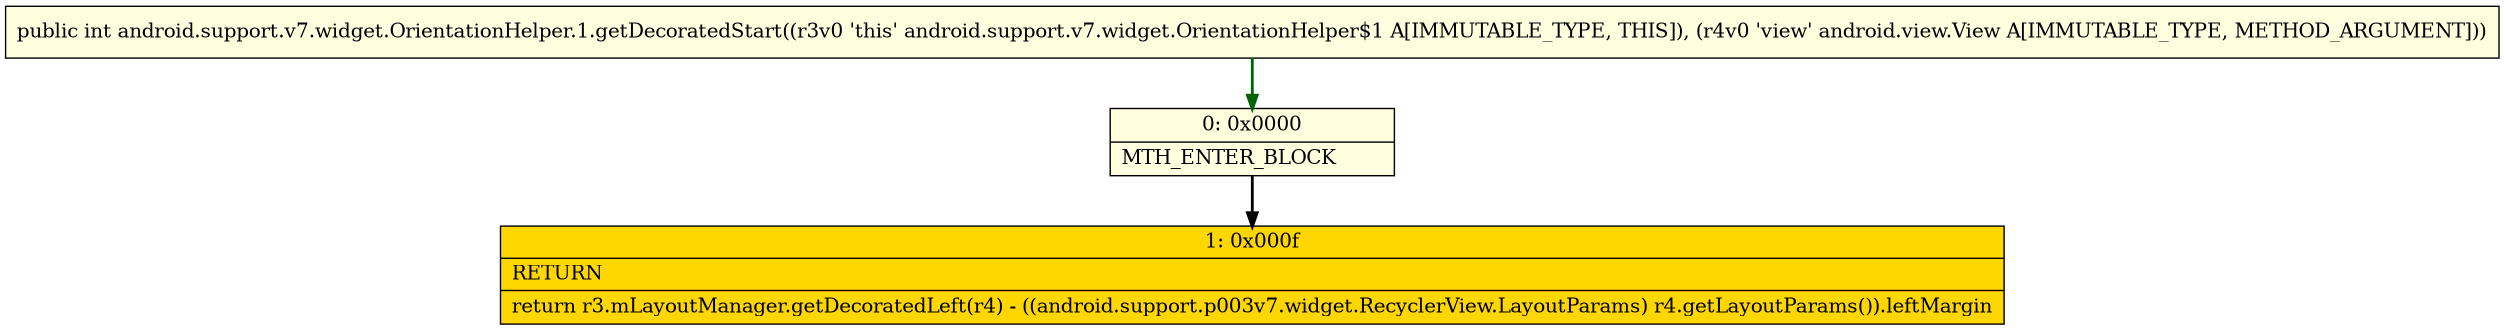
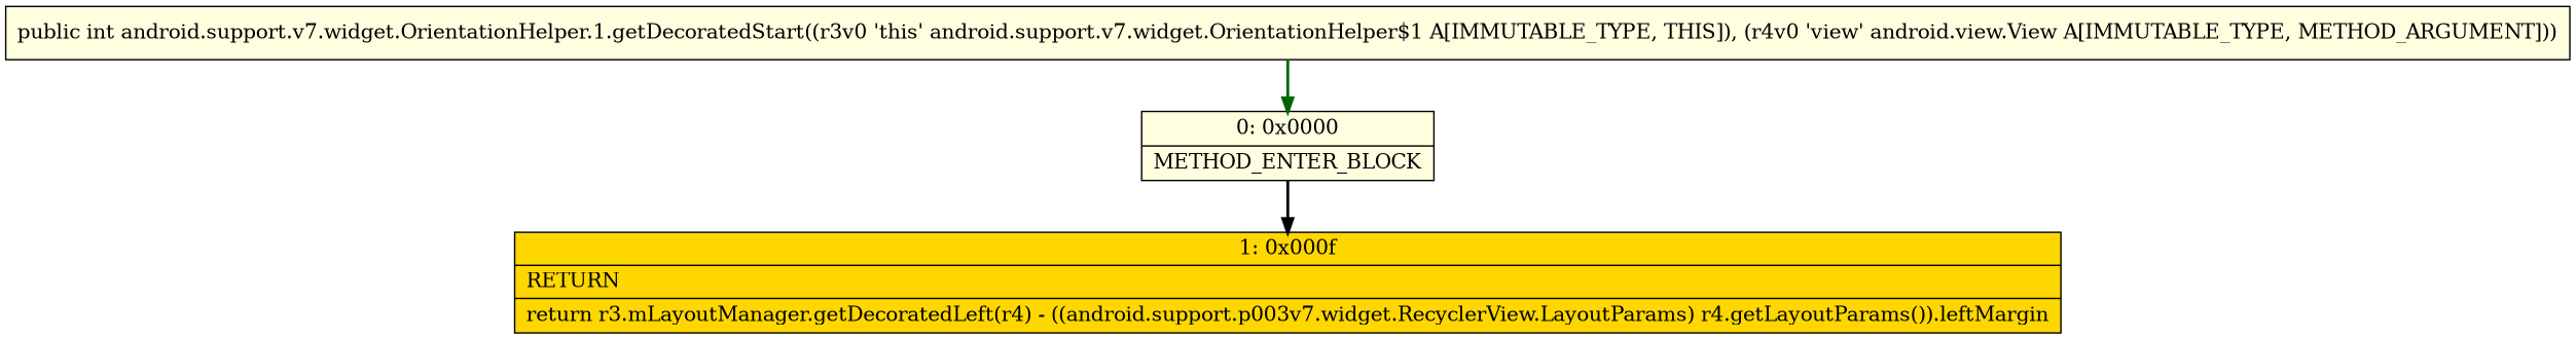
  digraph {
    node [shape=record style=filled fillcolor=lightyellow]
    edge [style=bold]
-   n1 [label="{0\:\ 0x0000|MTH_ENTER_BLOCK\l}"]
+   n1 [label="{0\:\ 0x0000|METHOD_ENTER_BLOCK\l}"]
    n2 [label="{1\:\ 0x000f|RETURN\l|return r3.mLayoutManager.getDecoratedLeft(r4) \- ((android.support.p003v7.widget.RecyclerView.LayoutParams) r4.getLayoutParams()).leftMargin\l}" fillcolor=gold]
    n3 [label="{public int android.support.v7.widget.OrientationHelper.1.getDecoratedStart((r3v0 'this' android.support.v7.widget.OrientationHelper$1 A[IMMUTABLE_TYPE, THIS]), (r4v0 'view' android.view.View A[IMMUTABLE_TYPE, METHOD_ARGUMENT])) }"]
    n1 -> n2 [color=black]
    n3 -> n1 [color=darkgreen]
  }
